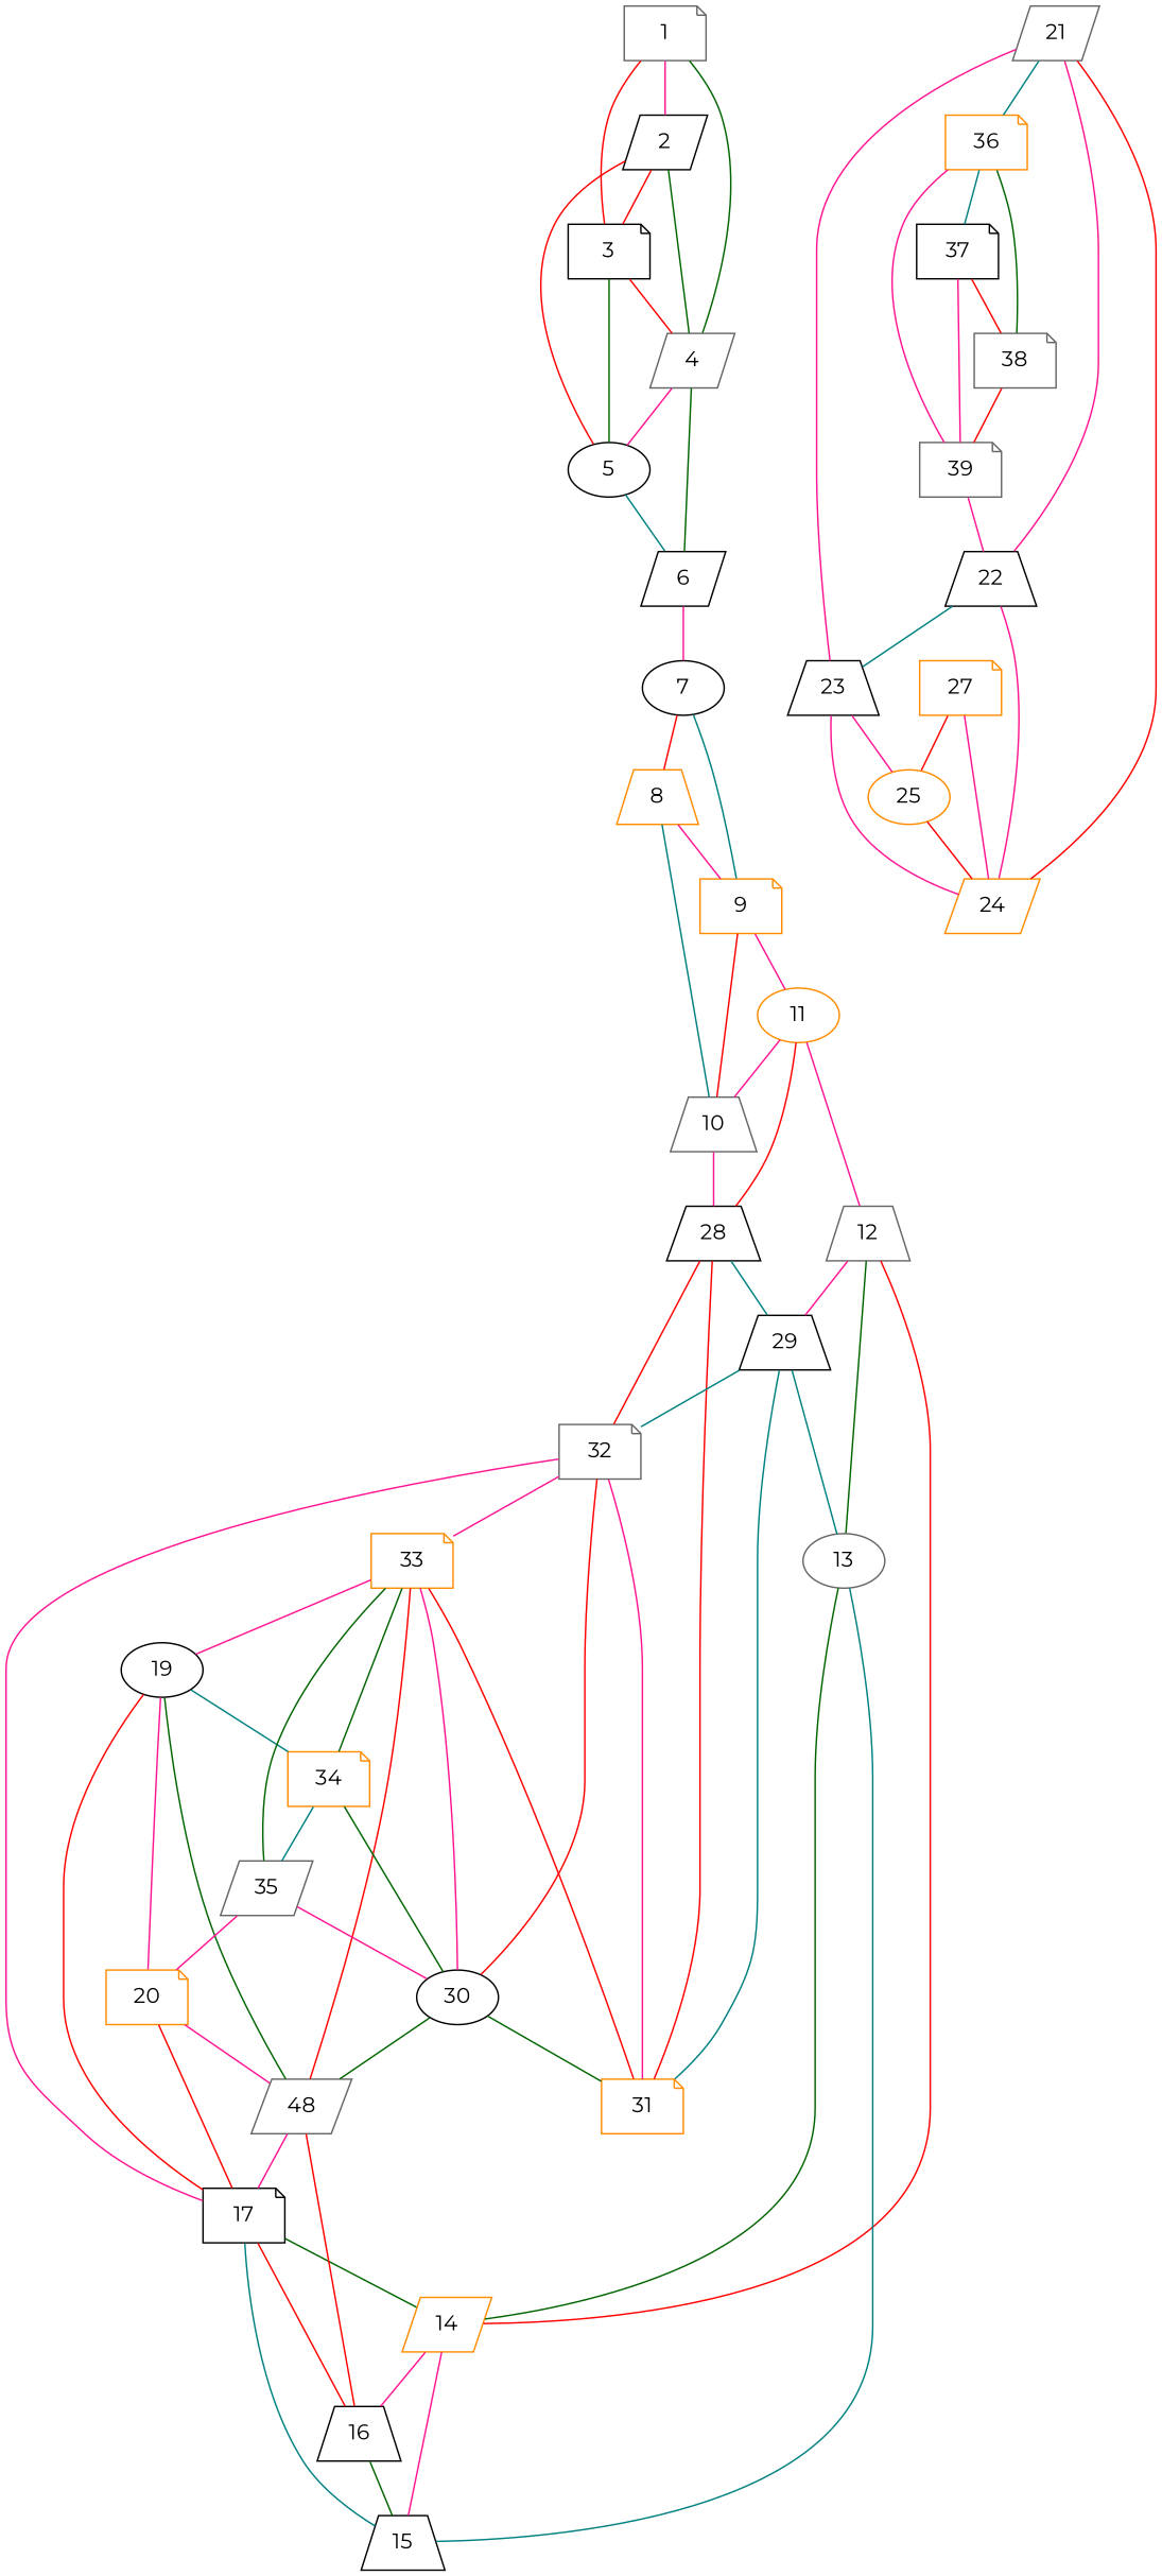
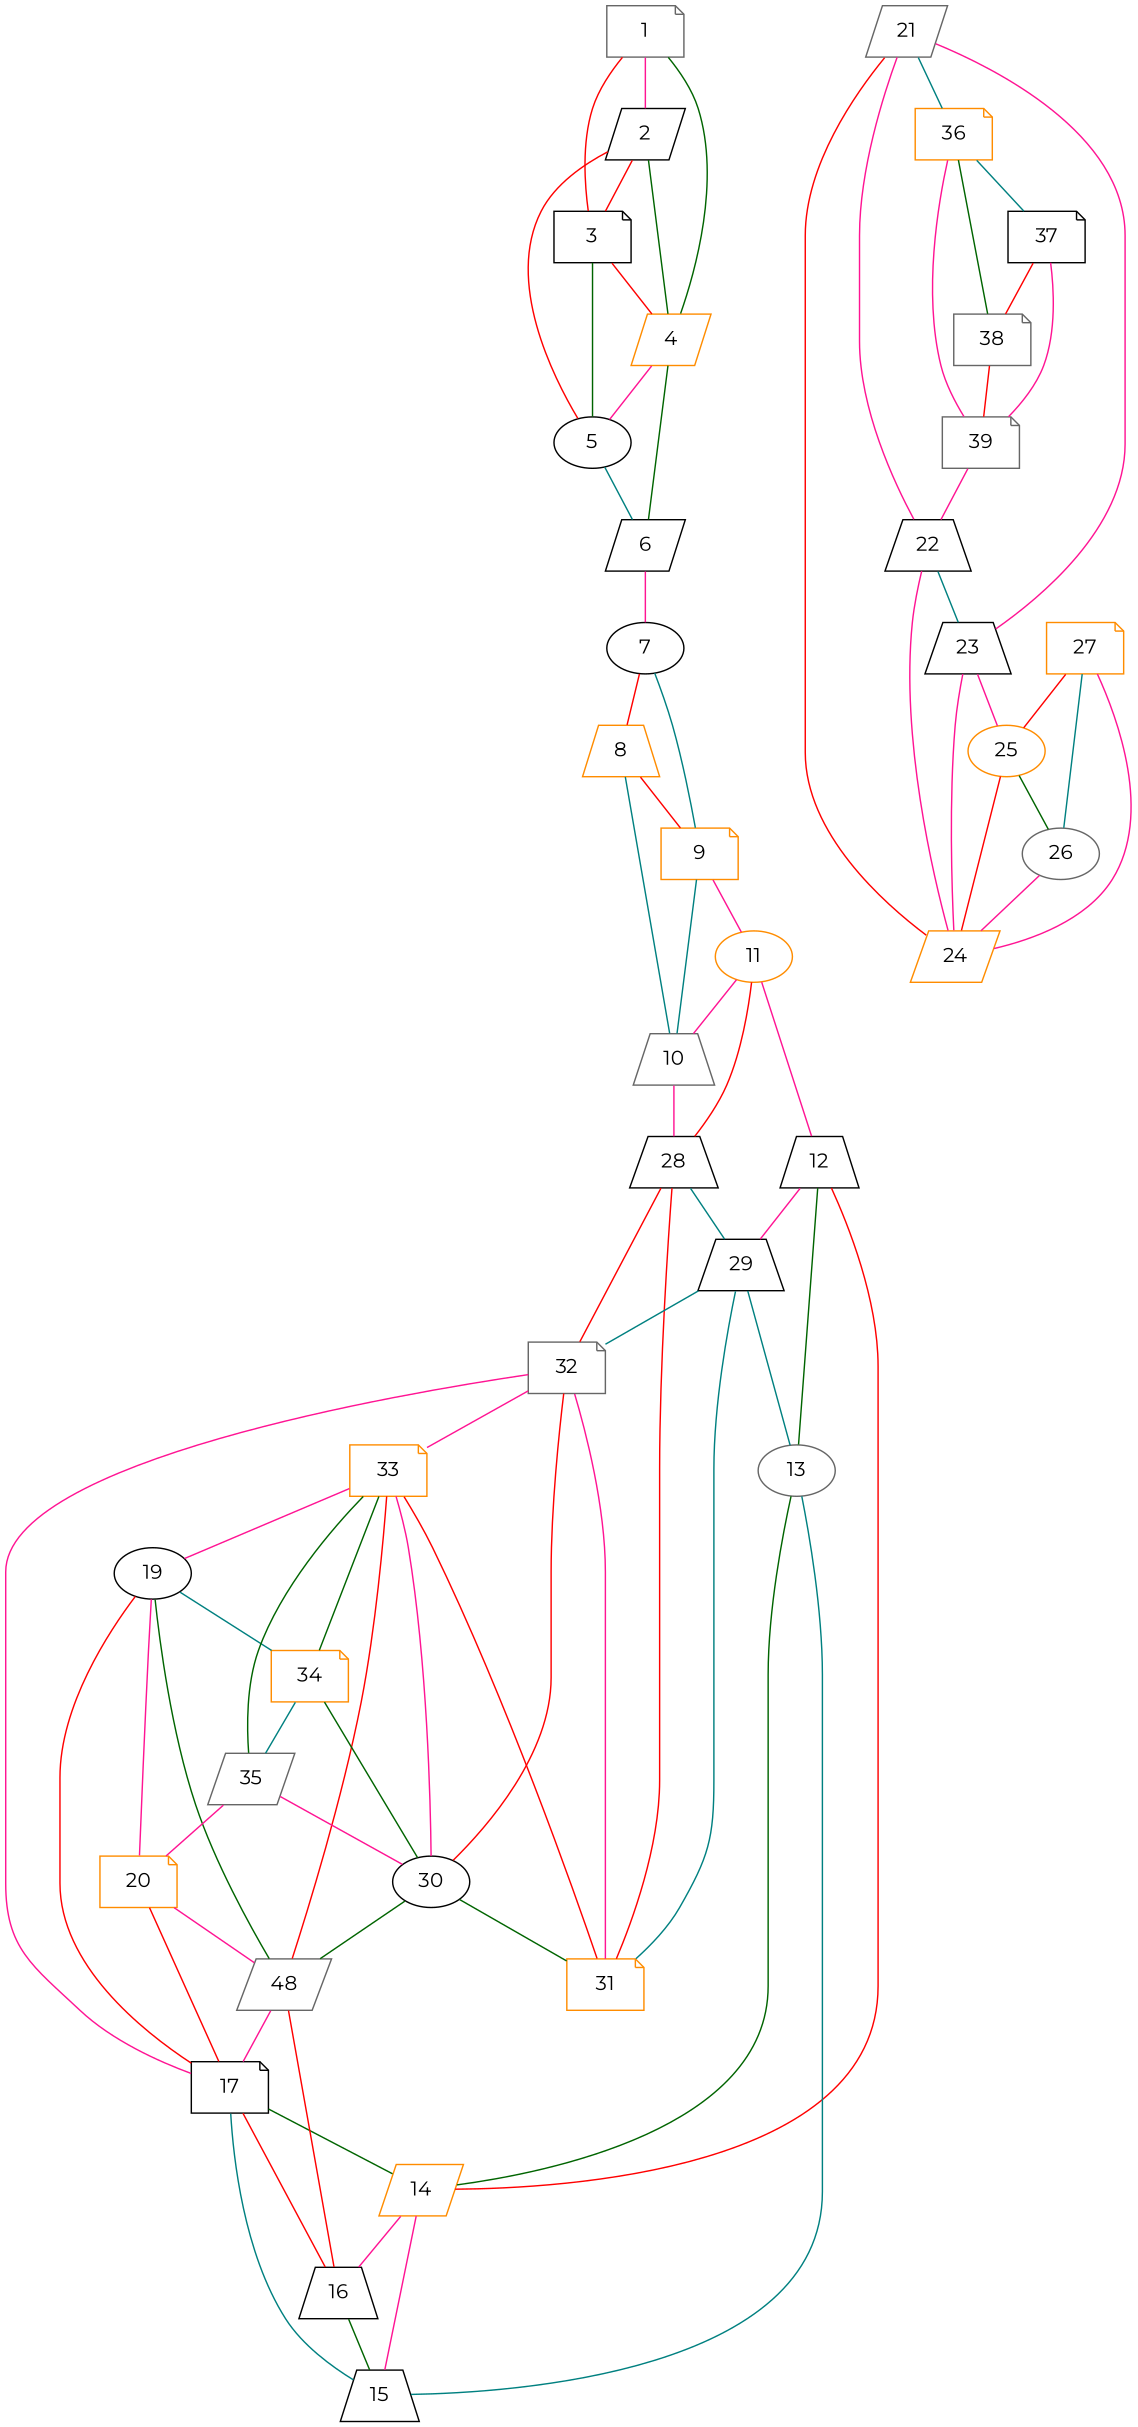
  graph {
    fontname=Montserrat
    node [aaLength=6 color=black fontname=Montserrat sequence=vanDerWaals shape=note type=0]
    edge [color=deeppink distance0=0.0 fontname=Montserrat frequency=1 type0=1]
    1 [aaLength=20 color=gray40 sequence=ILSRYEGKMETLGENEYFRV]
    2 [aaLength=5 sequence=FMENL shape=parallelogram]
    3 [aaLength=20 sequence=TISLFKEGKERMYEENSQPR]
-   4 [aaLength=7 color=gray40 sequence=LTKLSLI shape=parallelogram]
+   4 [aaLength=7 color=darkorange sequence=LTKLSLI shape=parallelogram]
    5 [aaLength=25 sequence=FSHMLAELKGIFPSGLFQGDTFRIT shape=ellipse]
    6 [aaLength=5 sequence=KADAA shape=parallelogram]
    7 [aaLength=25 sequence=RKAFGEKTIVPWKSFRQALHEVHPI shape=ellipse]
    8 [aaLength=4 color=darkorange sequence=SSGL shape=trapezium]
    9 [aaLength=5 color=darkorange sequence=AMALK]
    10 [aaLength=13 color=gray40 sequence=DLTCNDYISVFEF shape=trapezium]
    11 [aaLength=12 color=darkorange sequence=FQPWSSLLRNWN shape=ellipse]
    28 [aaLength=3 sequence=TRL shape=trapezium type=1]
-   12 [aaLength=13 color=gray40 sequence=VTHPGYMAFLTYD shape=trapezium]
+   12 [aaLength=13 sequence=VTHPGYMAFLTYD shape=trapezium]
    29 [aaLength=3 sequence=LQK shape=trapezium type=1]
    32 [color=gray40 sequence=FYLFPD type=1]
    31 [color=darkorange sequence=LTGLCE type=1]
    13 [aaLength=11 color=gray40 sequence=FIHKPGSYIFR shape=ellipse]
    14 [aaLength=3 color=darkorange sequence=SCT shape=parallelogram]
    33 [aaLength=2 color=darkorange sequence=AE type=1]
    15 [aaLength=10 sequence=RLGQWAIGYV shape=trapezium]
    16 [aaLength=10 sequence=PHNKPLFQAL shape=trapezium]
    17 [aaLength=3 sequence=IDG]
    19 [aaLength=10 sequence=ESEGQGCPFC shape=ellipse]
    30 [aaLength=4 sequence=HIKV shape=ellipse type=1]
    n25 [aaLength=12 color=gray40 label=48 sequence=ELYCEMGSTFQL shape=parallelogram]
    34 [aaLength=2 color=darkorange type=1]
    35 [aaLength=2 color=gray40 shape=parallelogram type=1]
    20 [aaLength=11 color=darkorange]
    21 [aaLength=12 color=gray40 shape=parallelogram]
    22 [aaLength=5 shape=trapezium]
    23 [shape=trapezium]
    24 [color=darkorange shape=parallelogram]
    36 [aaLength=5 color=darkorange type=1]
    25 [color=darkorange shape=ellipse]
    37 [type=1]
    38 [aaLength=5 color=gray40 type=1]
    39 [aaLength=4 color=gray40 type=1]
+   26 [aaLength=8 color=gray40 shape=ellipse]
    27 [color=darkorange]
    1 -- 2 [distance0=27.00557]
    1 -- 3 [color=red distance0=32.42227 type0=2]
    1 -- 4 [color=darkgreen distance0=54.20936 type0=3]
    2 -- 3 [color=red distance0=20.95524 distance1=6.0 frequency=2 type1=4]
    2 -- 5 [color=red distance0=41.29823 type0=3]
    3 -- 4 [color=red distance0=23.80273 distance1=2.0 frequency=2 type0=2 type1=4]
    3 -- 5 [color=darkgreen distance0=32.10777 type0=3]
    4 -- 2 [color=darkgreen distance0=42.14278 type0=3]
    4 -- 5 [distance0=20.86142 distance1=0.0 frequency=2 type1=5]
    5 -- 6 [color=teal distance0=28.94578 distance1=0.0 frequency=2 type0=2 type1=5]
    6 -- 4 [color=darkgreen distance0=46.44532 type0=3]
    6 -- 7 [distance0=16.37186 distance1=3.0 frequency=2 type1=4]
    7 -- 8 [color=red distance0=32.77727 distance1=0.0 frequency=2 type0=2 type1=5]
    7 -- 9 [color=teal distance0=33.67395 type0=3]
-   8 -- 9 [distance0=7.744806 distance1=1.0 frequency=2 type1=4]
+   8 -- 9 [color=red distance0=7.744806 distance1=1.0 frequency=2 type1=4]
    8 -- 10 [color=teal distance0=22.40457 type0=2]
    9 -- 11 [distance0=33.5723 type0=3]
-   10 -- 9 [color=red distance0=15.64622]
+   10 -- 9 [color=teal distance0=15.64622]
    10 -- 28 [distance0=3.0 type0=4]
    11 -- 10 [distance0=22.63579 type0=2]
    11 -- 12 [distance0=16.88966 distance1=3.0 frequency=2 type1=4]
    28 -- 11 [color=red type0=5]
    28 -- 29 [color=teal distance0=36.0]
    28 -- 32 [color=red distance0=91.0 type0=2]
    28 -- 31 [color=red distance0=104.0 type0=3]
    12 -- 29 [distance0=5.0 type0=4]
    12 -- 13 [color=darkgreen distance0=26.56463 type0=2]
    12 -- 14 [color=red distance0=36.86297 type0=3]
    29 -- 32 [color=teal distance0=55.0 type0=2]
    29 -- 31 [color=teal distance0=68.0 type0=3]
    29 -- 13 [color=teal type0=5]
    32 -- 31 [distance0=13.0 distance1=7.0 frequency=2 type1=4]
    32 -- 33 [distance0=49.0 type0=3]
    13 -- 14 [color=darkgreen distance0=14.0365 distance1=1.0 frequency=2 type1=4]
    13 -- 15 [color=teal distance0=20.11464 type0=2]
    14 -- 15 [distance0=8.097459 distance1=0.0 frequency=2 type1=5]
    14 -- 16 [distance0=24.17103 type0=3]
    33 -- 31 [color=red distance0=36.0 type0=2]
    33 -- 19 [distance0=23.0 type0=4]
    33 -- 30 [distance0=25.0]
    16 -- 15 [color=darkgreen distance0=20.18762 type0=2]
    16 -- 17 [color=red distance0=14.76234 distance1=0.0 frequency=2 type1=5]
    17 -- 32 [distance0=4.0 type0=4]
    17 -- 14 [color=darkgreen distance0=36.85706 type0=3]
    17 -- 15 [color=teal distance0=31.36187 type0=2]
    19 -- 17 [color=red distance0=82.40927 type0=3]
    19 -- n25 [color=darkgreen distance0=46.28686]
    19 -- 34 [color=teal distance0=15.0 type0=4]
    30 -- 32 [color=red distance0=24.0 type0=2]
    30 -- 31 [color=darkgreen distance0=11.0]
    30 -- n25 [color=darkgreen distance0=5.0 type0=4]
    n25 -- 33 [color=red distance0=4.0 type0=4]
    n25 -- 16 [color=red distance0=51.17637 type0=3]
    n25 -- 17 [distance0=41.06462]
    34 -- 33 [color=darkgreen distance0=52.0 type0=2]
    34 -- 30 [color=darkgreen distance0=77.0 type0=3]
    34 -- 35 [color=teal distance0=8.0 distance1=0.0 frequency=2 type1=4]
    35 -- 33 [color=darkgreen distance0=60.0 type0=2]
    35 -- 30 [distance0=85.0 type0=3]
    35 -- 20 [type0=5]
    20 -- 17 [color=red distance0=125.7941 type0=3]
    20 -- 19 [distance0=46.73758]
    20 -- n25 [distance0=91.69531 type0=2]
    21 -- 22 [distance0=82.8887]
    21 -- 23 [distance0=94.2011 type0=2]
    21 -- 24 [color=red distance0=103.6123 type0=3]
    21 -- 36 [color=teal type0=4]
    22 -- 23 [color=teal distance0=17.50656 distance1=0.0 frequency=2 type1=4]
    22 -- 24 [distance0=23.3567 type0=2]
    23 -- 24 [distance0=14.88359 distance1=0.0 frequency=2 type1=4]
    23 -- 25 [distance0=38.72856 type0=3]
    36 -- 37 [color=teal distance0=12.0 distance1=0.0 frequency=2 type1=4]
    36 -- 38 [color=darkgreen distance0=30.0 type0=2]
    36 -- 39 [distance0=45.0 type0=3]
    25 -- 24 [color=red distance0=23.92069 type0=2]
+   25 -- 26 [color=darkgreen distance0=15.05883 distance1=0.0 frequency=2 type1=4]
    37 -- 38 [color=red distance0=18.0 distance1=0.0 frequency=2 type0=2 type1=4]
    38 -- 39 [color=red distance0=15.0 distance1=0.0 frequency=2 type1=4]
    39 -- 22 [type0=4]
    39 -- 37 [distance0=33.0 type0=2]
+   26 -- 24 [distance0=32.37263 type0=3]
    27 -- 24 [distance0=37.41305 type0=3]
    27 -- 25 [color=red distance0=27.99012 type0=2]
+   27 -- 26 [color=teal distance0=16.31385]
  }
